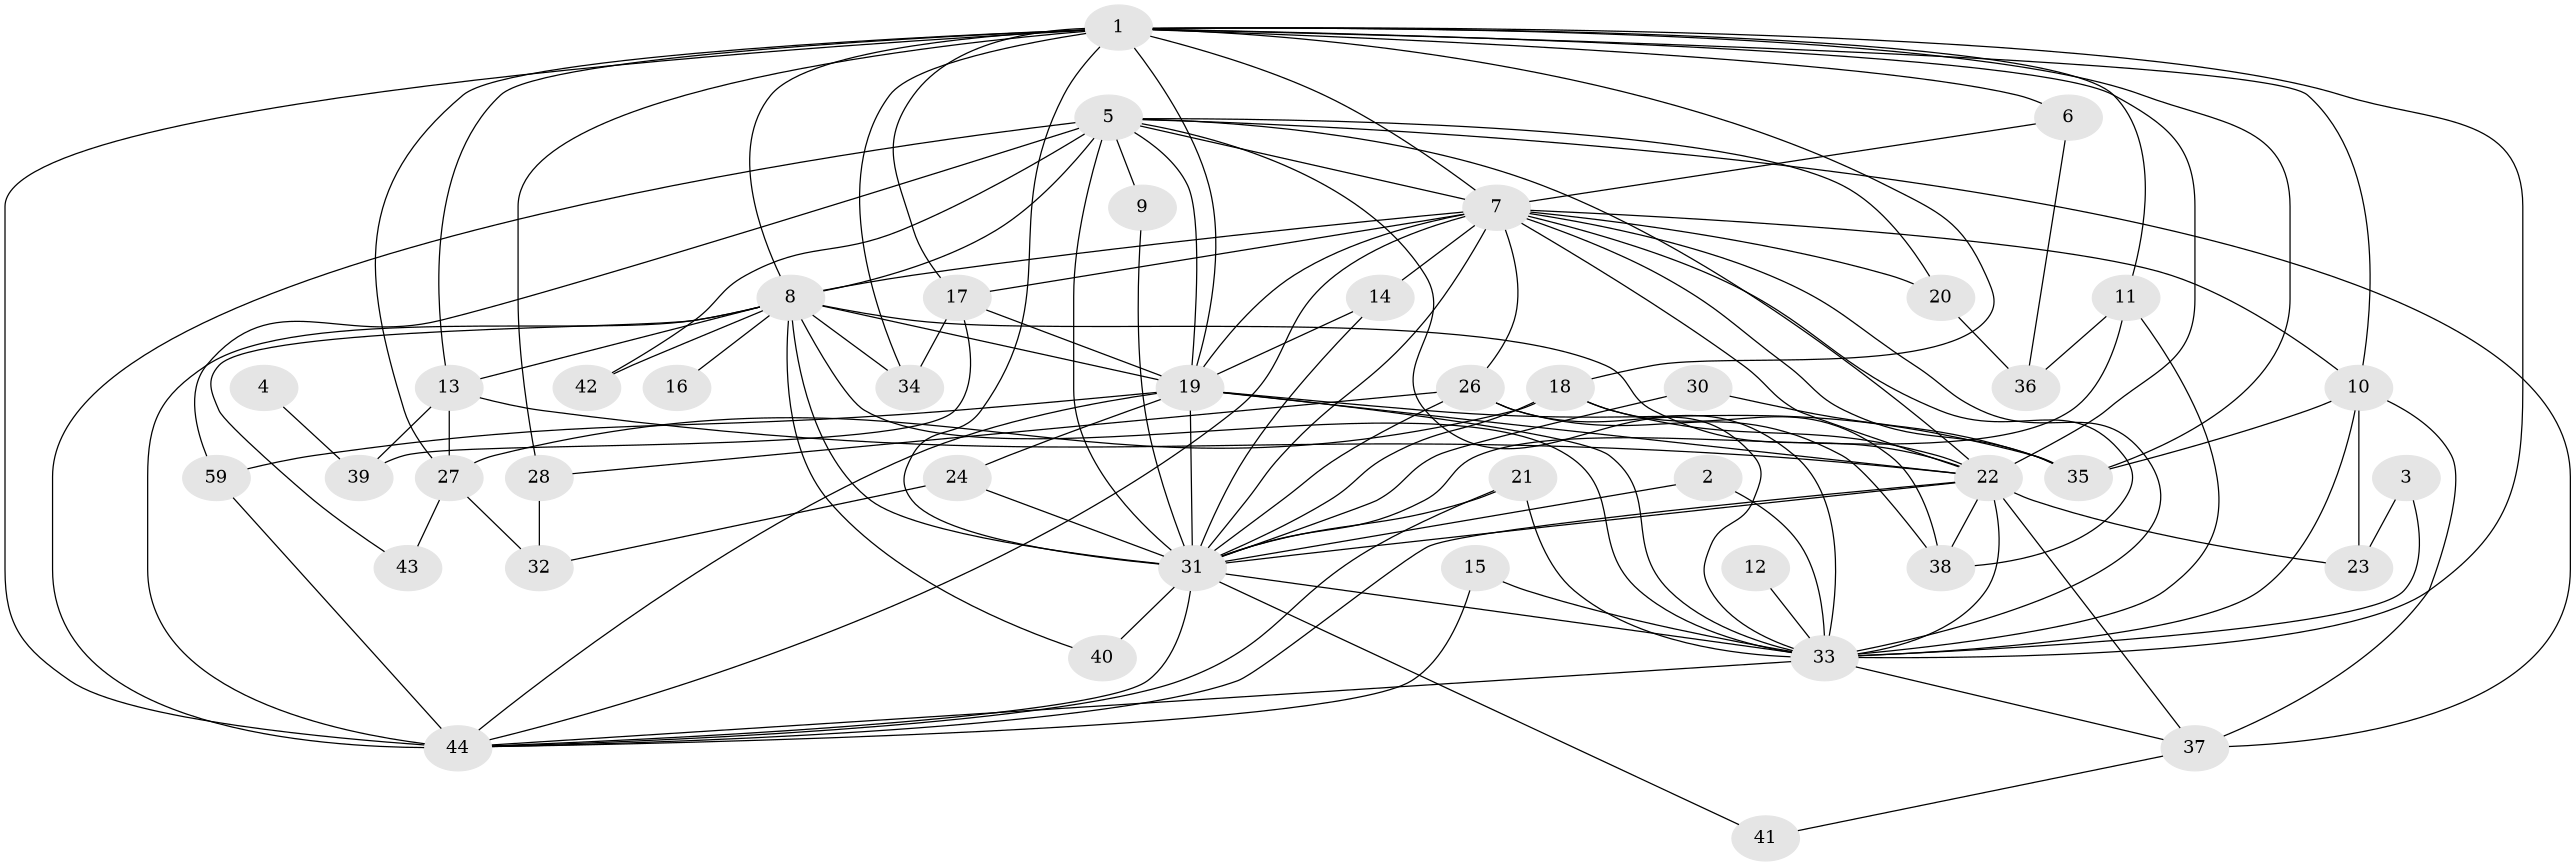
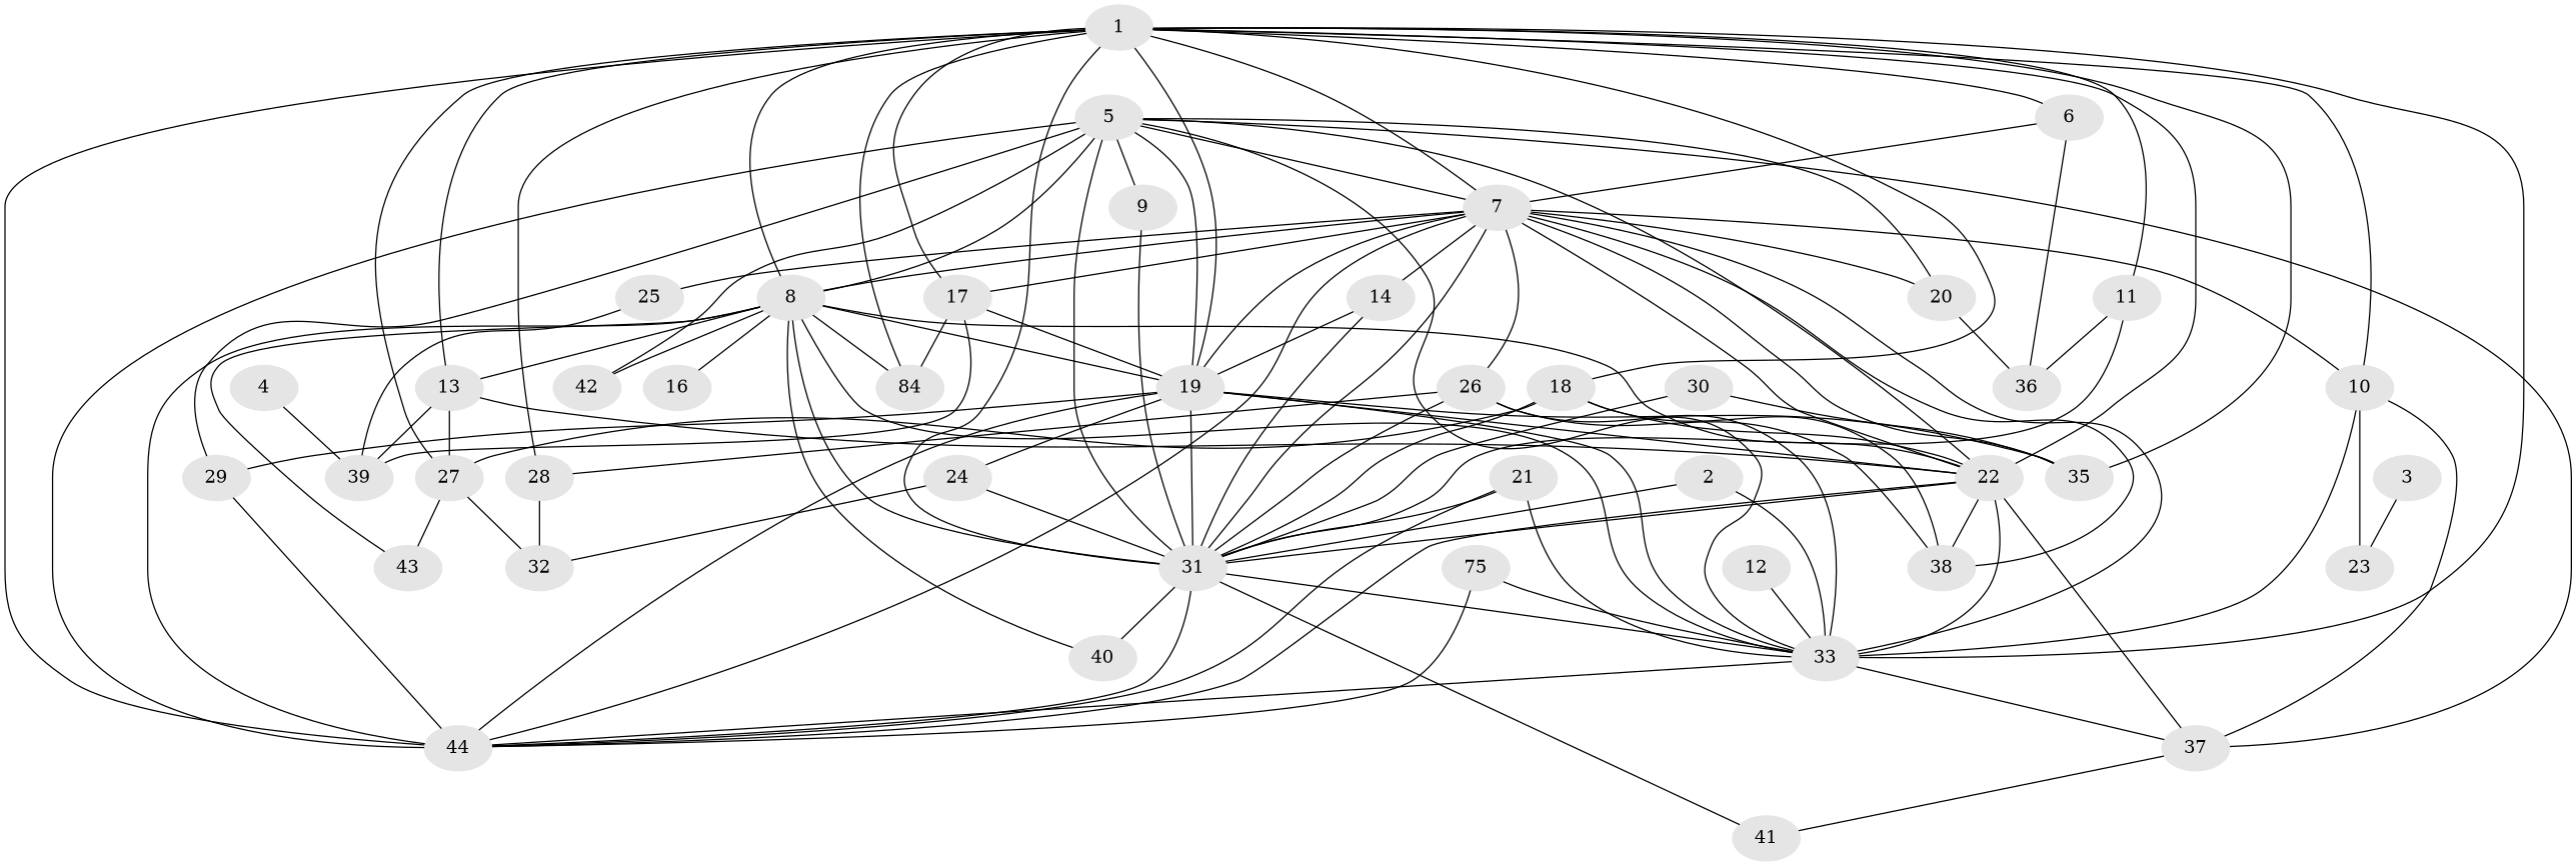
  graph {
    node [color=gray90 style=filled]
    edge [weight=1.0]
    1
    6
    7
    8
    10
    11
    13
    17
    18
    19
    22
    27
    28
    31
    33
-   34
+   34 [label=84]
    35
    44
    5
    9
    20
-   29 [label=59]
+   29
    37
    42
    36
    14
+   25
    26
    38
    16
    40
    43
    23
    39
    24
    32
    41
    2
    3
    4
    12
-   15
+   15 [label=75]
    21
    30
    1 -- 6
    1 -- 7 [weight=2.0]
    1 -- 8 [weight=3.0]
    1 -- 10
    1 -- 11
    1 -- 13
    1 -- 17
    1 -- 18
    1 -- 19 [weight=3.0]
    1 -- 22 [weight=3.0]
    1 -- 27
    1 -- 28 [weight=2.0]
    1 -- 31 [weight=3.0]
    1 -- 33 [weight=2.0]
    1 -- 34
    1 -- 35
    1 -- 44 [weight=3.0]
    6 -- 7
    6 -- 36
    7 -- 8
    7 -- 10
    7 -- 17
    7 -- 19
    7 -- 22
    7 -- 31 [weight=2.0]
    7 -- 33 [weight=2.0]
    7 -- 35 [weight=2.0]
    7 -- 44
    7 -- 20
    7 -- 14
+   7 -- 25
    7 -- 26
    7 -- 38
    8 -- 13
    8 -- 19
    8 -- 22
    8 -- 31
    8 -- 33
    8 -- 34
    8 -- 44 [weight=2.0]
    8 -- 42
    8 -- 16
    8 -- 40
    8 -- 43
    10 -- 33
-   10 -- 35
    10 -- 37
    10 -- 23
    11 -- 31
-   11 -- 33 [weight=2.0]
    11 -- 36
    13 -- 22
    13 -- 27
    13 -- 39
    17 -- 19
    17 -- 34
    17 -- 39 [weight=2.0]
    18 -- 22
    18 -- 27
    18 -- 31
    18 -- 38
    19 -- 22 [weight=3.0]
    19 -- 31 [weight=2.0]
    19 -- 33 [weight=2.0]
    19 -- 35
    19 -- 44
    19 -- 29
    19 -- 24
    22 -- 31
    22 -- 33
    22 -- 44
    22 -- 37
    22 -- 38
-   22 -- 23
    27 -- 43
    27 -- 32
    28 -- 32
    31 -- 33
    31 -- 44
    31 -- 40
    31 -- 41
    33 -- 44
    33 -- 37
    5 -- 7
    5 -- 8
    5 -- 19
    5 -- 22
    5 -- 31 [weight=2.0]
    5 -- 33
    5 -- 44
    5 -- 9
    5 -- 20
    5 -- 29
    5 -- 37
    5 -- 42 [weight=2.0]
    9 -- 31
    20 -- 36
    29 -- 44
    37 -- 41
    14 -- 19
    14 -- 31
+   25 -- 39
    26 -- 28
    26 -- 31
    26 -- 33
    26 -- 38
    24 -- 31
    24 -- 32
    2 -- 31
    2 -- 33 [weight=2.0]
-   3 -- 33
    3 -- 23
    4 -- 39
    12 -- 33
    15 -- 33 [weight=2.0]
    15 -- 44
    21 -- 31
    21 -- 33
    21 -- 44
    30 -- 31
    30 -- 35
  }
